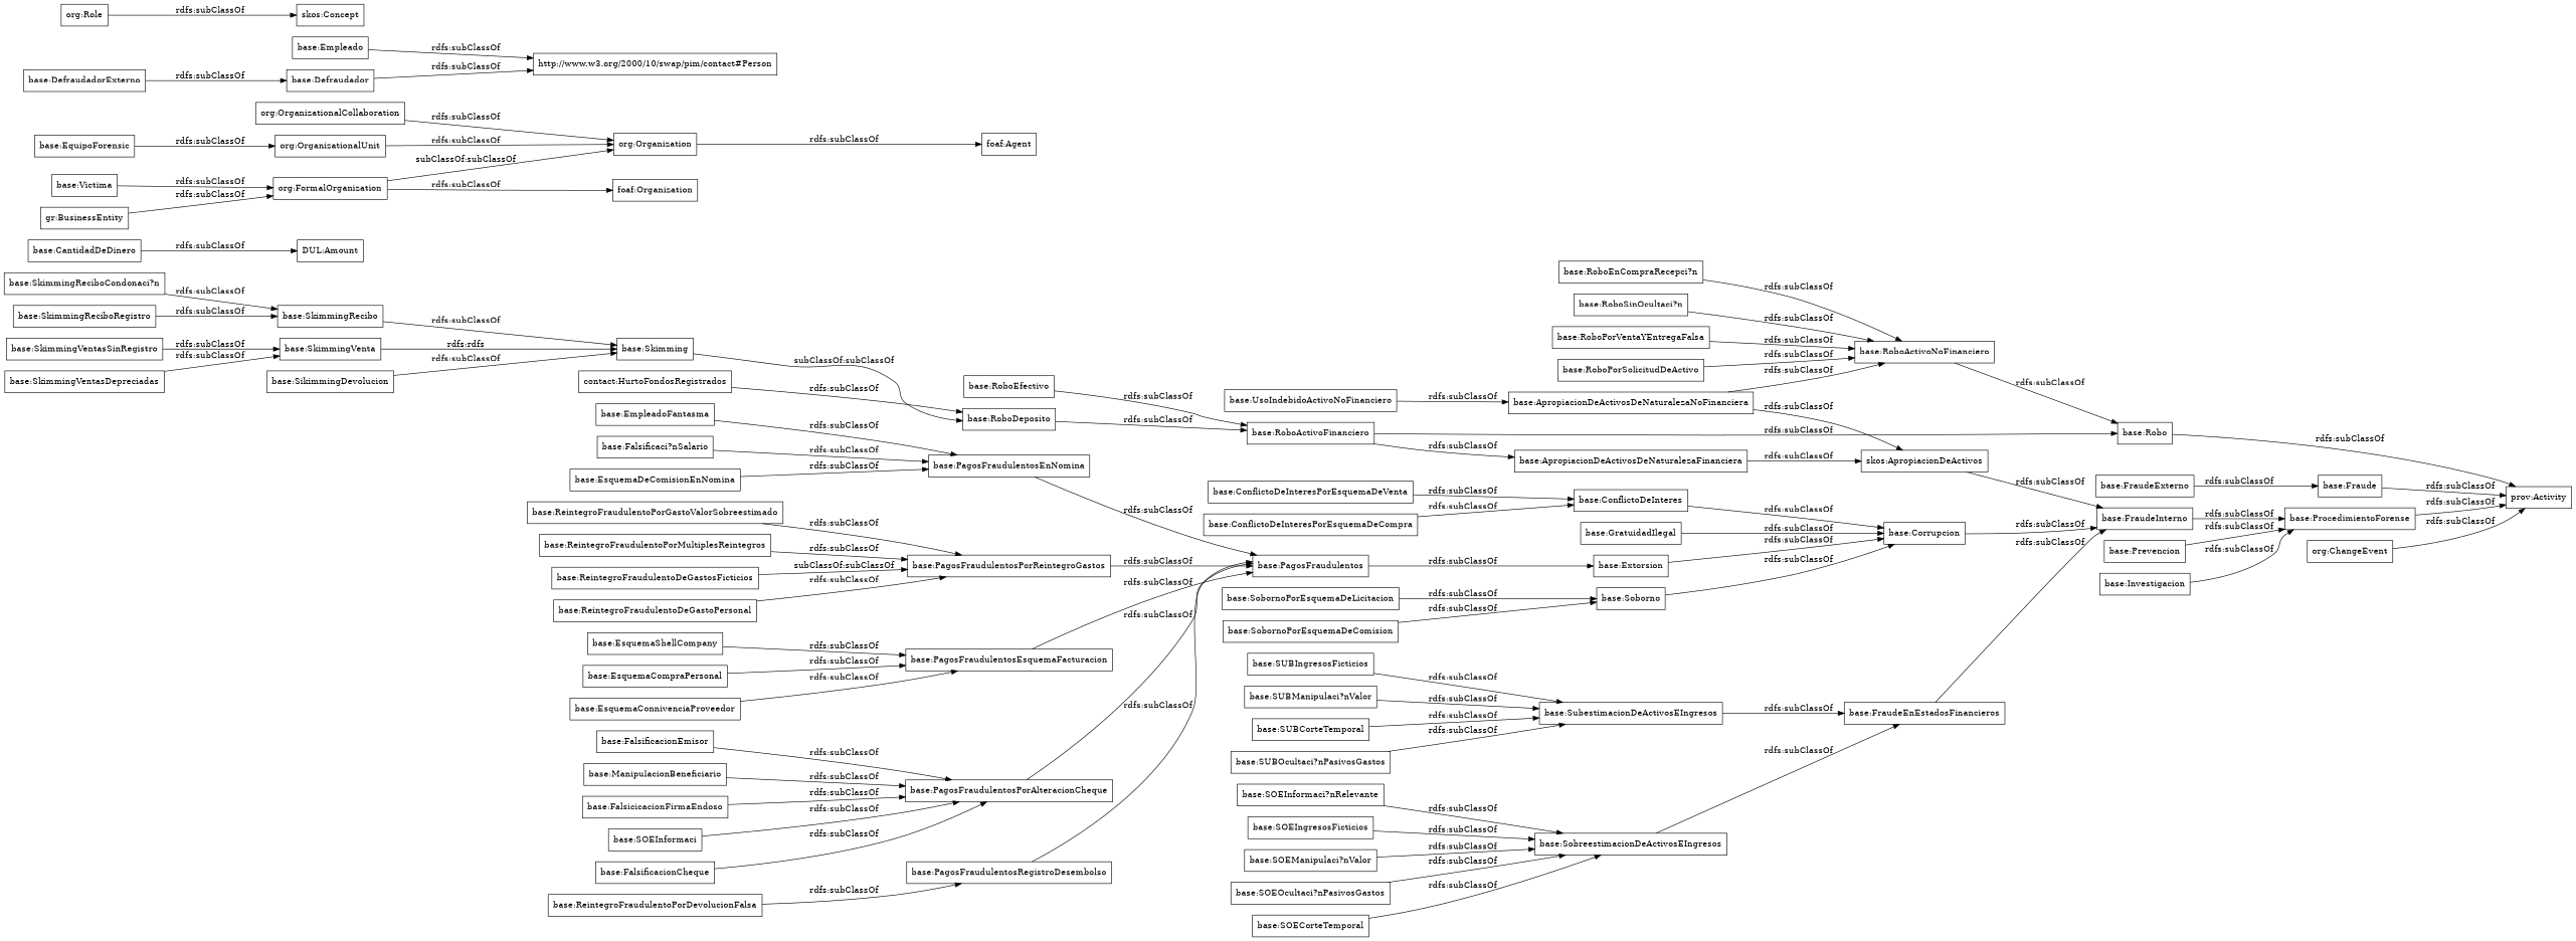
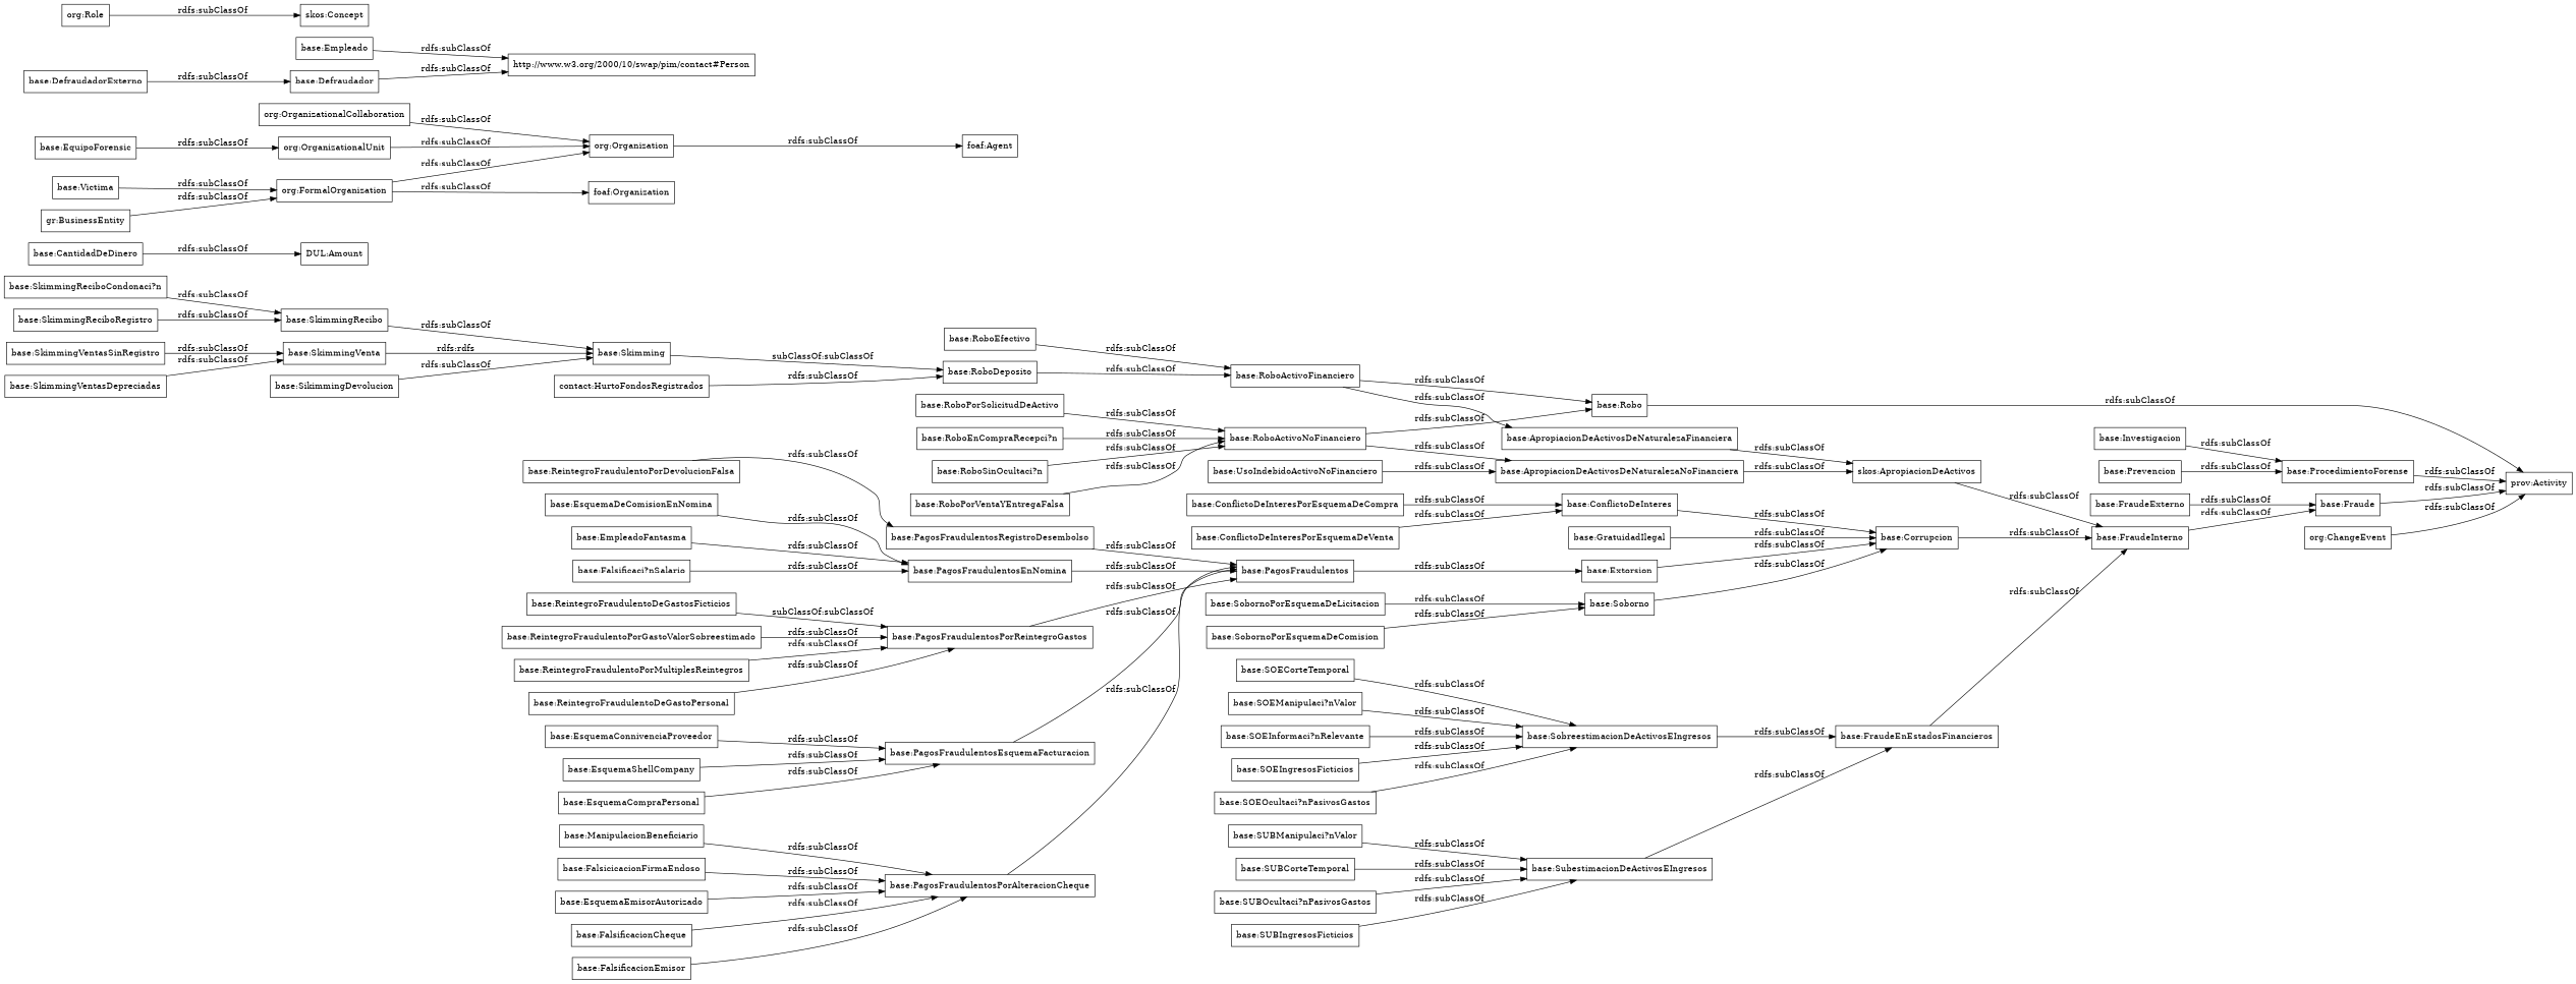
  digraph {
    rankdir=LR
    node [color=black shape=rectangle]
    "base:ReintegroFraudulentoDeGastosFicticios"
    "base:PagosFraudulentosPorReintegroGastos"
    "base:PagosFraudulentos"
    "base:RoboEfectivo"
    "base:RoboActivoFinanciero"
    "base:ApropiacionDeActivosDeNaturalezaFinanciera"
    "base:Robo"
    "base:SobornoPorEsquemaDeLicitacion"
    "base:Soborno"
    "base:Corrupcion"
    "base:SkimmingReciboCondonaci?n"
    "base:SkimmingRecibo"
    "base:Skimming"
    "base:FraudeInterno"
    "base:ReintegroFraudulentoDeGastoPersonal"
    "base:CantidadDeDinero"
    "DUL:Amount"
    "base:EsquemaCompraPersonal"
    "base:PagosFraudulentosEsquemaFacturacion"
    n20 [label="skos:ApropiacionDeActivos"]
    "base:ApropiacionDeActivosDeNaturalezaNoFinanciera"
    "base:Fraude"
    "base:SUBOcultaci?nPasivosGastos"
    "base:SubestimacionDeActivosEIngresos"
    "base:FraudeEnEstadosFinancieros"
    "base:SUBIngresosFicticios"
    "base:GratuidadIlegal"
    "base:SkimmingVentasSinRegistro"
    "base:SkimmingVenta"
    "base:RoboPorSolicitudDeActivo"
    "base:RoboActivoNoFinanciero"
    "base:ReintegroFraudulentoPorGastoValorSobreestimado"
    "base:Victima"
    "org:FormalOrganization"
    "org:Organization"
    "foaf:Organization"
-   "base:EsquemaEmisorAutorizado" [label="base:SOEInformaci"]
+   "base:EsquemaEmisorAutorizado"
    "base:PagosFraudulentosPorAlteracionCheque"
    "base:ConflictoDeInteresPorEsquemaDeVenta"
    "base:ConflictoDeInteres"
    "base:PagosFraudulentosRegistroDesembolso"
    "base:SkimmingVentasDepreciadas"
    "base:ReintegroFraudulentoPorMultiplesReintegros"
    "base:ProcedimientoForense"
    "prov:Activity"
    "base:RoboDeposito"
    "base:Prevencion"
    "base:SUBManipulaci?nValor"
    "base:FraudeExterno"
    "base:SOEIngresosFicticios"
    "base:SobreestimacionDeActivosEIngresos"
    "base:Extorsion"
    "org:OrganizationalUnit"
    "foaf:Agent"
    "base:FalsificacionCheque"
    "base:Empleado"
    "http://www.w3.org/2000/10/swap/pim/contact#Person"
    "base:Defraudador"
    "base:EquipoForensic"
    "base:SOEManipulaci?nValor"
    "base:SOEOcultaci?nPasivosGastos"
    "base:Falsificaci?nSalario"
    "base:PagosFraudulentosEnNomina"
    "base:UsoIndebidoActivoNoFinanciero"
    "base:EsquemaConnivenciaProveedor"
    "base:DefraudadorExterno"
    "base:SkimmingReciboRegistro"
    "base:RoboEnCompraRecepci?n"
    "base:ConflictoDeInteresPorEsquemaDeCompra"
    n70 [label="contact:HurtoFondosRegistrados"]
    "base:FalsificacionEmisor"
    "base:SobornoPorEsquemaDeComision"
    "base:SUBCorteTemporal"
    "base:SOECorteTemporal"
    "base:ReintegroFraudulentoPorDevolucionFalsa"
    "base:SOEInformaci?nRelevante"
    "base:Investigacion"
    "base:ManipulacionBeneficiario"
    "base:FalsicicacionFirmaEndoso"
    "base:RoboSinOcultaci?n"
    "base:EsquemaDeComisionEnNomina"
    "base:EmpleadoFantasma"
    "base:SikimmingDevolucion"
    "base:EsquemaShellCompany"
    "base:RoboPorVentaYEntregaFalsa"
    "org:OrganizationalCollaboration"
    "org:Role"
    "skos:Concept"
    "org:ChangeEvent"
    "gr:BusinessEntity"
    "base:ReintegroFraudulentoDeGastosFicticios" -> "base:PagosFraudulentosPorReintegroGastos" [label="subClassOf:subClassOf"]
    "base:PagosFraudulentosPorReintegroGastos" -> "base:PagosFraudulentos" [label="rdfs:subClassOf"]
    "base:PagosFraudulentos" -> "base:Extorsion" [label="rdfs:subClassOf"]
    "base:RoboEfectivo" -> "base:RoboActivoFinanciero" [label="rdfs:subClassOf"]
    "base:RoboActivoFinanciero" -> "base:ApropiacionDeActivosDeNaturalezaFinanciera" [label="rdfs:subClassOf"]
    "base:RoboActivoFinanciero" -> "base:Robo" [label="rdfs:subClassOf"]
    "base:ApropiacionDeActivosDeNaturalezaFinanciera" -> n20 [label="rdfs:subClassOf"]
    "base:Robo" -> "prov:Activity" [label="rdfs:subClassOf"]
    "base:SobornoPorEsquemaDeLicitacion" -> "base:Soborno" [label="rdfs:subClassOf"]
    "base:Soborno" -> "base:Corrupcion" [label="rdfs:subClassOf"]
    "base:Corrupcion" -> "base:FraudeInterno" [label="rdfs:subClassOf"]
    "base:SkimmingReciboCondonaci?n" -> "base:SkimmingRecibo" [label="rdfs:subClassOf"]
    "base:SkimmingRecibo" -> "base:Skimming" [label="rdfs:subClassOf"]
    "base:Skimming" -> "base:RoboDeposito" [label="subClassOf:subClassOf"]
-   "base:FraudeInterno" -> "base:ProcedimientoForense" [label="rdfs:subClassOf"]
+   "base:FraudeInterno" -> "base:Fraude" [label="rdfs:subClassOf"]
    "base:ReintegroFraudulentoDeGastoPersonal" -> "base:PagosFraudulentosPorReintegroGastos" [label="rdfs:subClassOf"]
    "base:CantidadDeDinero" -> "DUL:Amount" [label="rdfs:subClassOf"]
    "base:EsquemaCompraPersonal" -> "base:PagosFraudulentosEsquemaFacturacion" [label="rdfs:subClassOf"]
    "base:PagosFraudulentosEsquemaFacturacion" -> "base:PagosFraudulentos" [label="rdfs:subClassOf"]
    n20 -> "base:FraudeInterno" [label="rdfs:subClassOf"]
    "base:ApropiacionDeActivosDeNaturalezaNoFinanciera" -> n20 [label="rdfs:subClassOf"]
    "base:Fraude" -> "prov:Activity" [label="rdfs:subClassOf"]
    "base:SUBOcultaci?nPasivosGastos" -> "base:SubestimacionDeActivosEIngresos" [label="rdfs:subClassOf"]
    "base:SubestimacionDeActivosEIngresos" -> "base:FraudeEnEstadosFinancieros" [label="rdfs:subClassOf"]
    "base:FraudeEnEstadosFinancieros" -> "base:FraudeInterno" [label="rdfs:subClassOf"]
    "base:SUBIngresosFicticios" -> "base:SubestimacionDeActivosEIngresos" [label="rdfs:subClassOf"]
    "base:GratuidadIlegal" -> "base:Corrupcion" [label="rdfs:subClassOf"]
    "base:SkimmingVentasSinRegistro" -> "base:SkimmingVenta" [label="rdfs:subClassOf"]
    "base:SkimmingVenta" -> "base:Skimming" [label="rdfs:rdfs"]
    "base:RoboPorSolicitudDeActivo" -> "base:RoboActivoNoFinanciero" [label="rdfs:subClassOf"]
    "base:RoboActivoNoFinanciero" -> "base:Robo" [label="rdfs:subClassOf"]
-   "base:ApropiacionDeActivosDeNaturalezaNoFinanciera" -> "base:RoboActivoNoFinanciero" [label="rdfs:subClassOf"]
+   "base:RoboActivoNoFinanciero" -> "base:ApropiacionDeActivosDeNaturalezaNoFinanciera" [label="rdfs:subClassOf"]
    "base:ReintegroFraudulentoPorGastoValorSobreestimado" -> "base:PagosFraudulentosPorReintegroGastos" [label="rdfs:subClassOf"]
    "base:Victima" -> "org:FormalOrganization" [label="rdfs:subClassOf"]
-   "org:FormalOrganization" -> "org:Organization" [label="subClassOf:subClassOf"]
+   "org:FormalOrganization" -> "org:Organization" [label="rdfs:subClassOf"]
    "org:FormalOrganization" -> "foaf:Organization" [label="rdfs:subClassOf"]
    "org:Organization" -> "foaf:Agent" [label="rdfs:subClassOf"]
    "base:EsquemaEmisorAutorizado" -> "base:PagosFraudulentosPorAlteracionCheque" [label="rdfs:subClassOf"]
    "base:PagosFraudulentosPorAlteracionCheque" -> "base:PagosFraudulentos" [label="rdfs:subClassOf"]
    "base:ConflictoDeInteresPorEsquemaDeVenta" -> "base:ConflictoDeInteres" [label="rdfs:subClassOf"]
    "base:ConflictoDeInteres" -> "base:Corrupcion" [label="rdfs:subClassOf"]
    "base:PagosFraudulentosRegistroDesembolso" -> "base:PagosFraudulentos" [label="rdfs:subClassOf"]
    "base:SkimmingVentasDepreciadas" -> "base:SkimmingVenta" [label="rdfs:subClassOf"]
    "base:ReintegroFraudulentoPorMultiplesReintegros" -> "base:PagosFraudulentosPorReintegroGastos" [label="rdfs:subClassOf"]
    "base:ProcedimientoForense" -> "prov:Activity" [label="rdfs:subClassOf"]
    "base:RoboDeposito" -> "base:RoboActivoFinanciero" [label="rdfs:subClassOf"]
    "base:Prevencion" -> "base:ProcedimientoForense" [label="rdfs:subClassOf"]
    "base:SUBManipulaci?nValor" -> "base:SubestimacionDeActivosEIngresos" [label="rdfs:subClassOf"]
    "base:FraudeExterno" -> "base:Fraude" [label="rdfs:subClassOf"]
    "base:SOEIngresosFicticios" -> "base:SobreestimacionDeActivosEIngresos" [label="rdfs:subClassOf"]
    "base:SobreestimacionDeActivosEIngresos" -> "base:FraudeEnEstadosFinancieros" [label="rdfs:subClassOf"]
    "base:Extorsion" -> "base:Corrupcion" [label="rdfs:subClassOf"]
    "org:OrganizationalUnit" -> "org:Organization" [label="rdfs:subClassOf"]
    "base:FalsificacionCheque" -> "base:PagosFraudulentosPorAlteracionCheque" [label="rdfs:subClassOf"]
    "base:Empleado" -> "http://www.w3.org/2000/10/swap/pim/contact#Person" [label="rdfs:subClassOf"]
    "base:Defraudador" -> "http://www.w3.org/2000/10/swap/pim/contact#Person" [label="rdfs:subClassOf"]
    "base:EquipoForensic" -> "org:OrganizationalUnit" [label="rdfs:subClassOf"]
    "base:SOEManipulaci?nValor" -> "base:SobreestimacionDeActivosEIngresos" [label="rdfs:subClassOf"]
    "base:SOEOcultaci?nPasivosGastos" -> "base:SobreestimacionDeActivosEIngresos" [label="rdfs:subClassOf"]
    "base:Falsificaci?nSalario" -> "base:PagosFraudulentosEnNomina" [label="rdfs:subClassOf"]
    "base:PagosFraudulentosEnNomina" -> "base:PagosFraudulentos" [label="rdfs:subClassOf"]
    "base:UsoIndebidoActivoNoFinanciero" -> "base:ApropiacionDeActivosDeNaturalezaNoFinanciera" [label="rdfs:subClassOf"]
    "base:EsquemaConnivenciaProveedor" -> "base:PagosFraudulentosEsquemaFacturacion" [label="rdfs:subClassOf"]
    "base:DefraudadorExterno" -> "base:Defraudador" [label="rdfs:subClassOf"]
    "base:SkimmingReciboRegistro" -> "base:SkimmingRecibo" [label="rdfs:subClassOf"]
    "base:RoboEnCompraRecepci?n" -> "base:RoboActivoNoFinanciero" [label="rdfs:subClassOf"]
    "base:ConflictoDeInteresPorEsquemaDeCompra" -> "base:ConflictoDeInteres" [label="rdfs:subClassOf"]
    n70 -> "base:RoboDeposito" [label="rdfs:subClassOf"]
    "base:FalsificacionEmisor" -> "base:PagosFraudulentosPorAlteracionCheque" [label="rdfs:subClassOf"]
    "base:SobornoPorEsquemaDeComision" -> "base:Soborno" [label="rdfs:subClassOf"]
    "base:SUBCorteTemporal" -> "base:SubestimacionDeActivosEIngresos" [label="rdfs:subClassOf"]
    "base:SOECorteTemporal" -> "base:SobreestimacionDeActivosEIngresos" [label="rdfs:subClassOf"]
    "base:ReintegroFraudulentoPorDevolucionFalsa" -> "base:PagosFraudulentosRegistroDesembolso" [label="rdfs:subClassOf"]
    "base:SOEInformaci?nRelevante" -> "base:SobreestimacionDeActivosEIngresos" [label="rdfs:subClassOf"]
    "base:Investigacion" -> "base:ProcedimientoForense" [label="rdfs:subClassOf"]
    "base:ManipulacionBeneficiario" -> "base:PagosFraudulentosPorAlteracionCheque" [label="rdfs:subClassOf"]
    "base:FalsicicacionFirmaEndoso" -> "base:PagosFraudulentosPorAlteracionCheque" [label="rdfs:subClassOf"]
    "base:RoboSinOcultaci?n" -> "base:RoboActivoNoFinanciero" [label="rdfs:subClassOf"]
    "base:EsquemaDeComisionEnNomina" -> "base:PagosFraudulentosEnNomina" [label="rdfs:subClassOf"]
    "base:EmpleadoFantasma" -> "base:PagosFraudulentosEnNomina" [label="rdfs:subClassOf"]
    "base:SikimmingDevolucion" -> "base:Skimming" [label="rdfs:subClassOf"]
    "base:EsquemaShellCompany" -> "base:PagosFraudulentosEsquemaFacturacion" [label="rdfs:subClassOf"]
    "base:RoboPorVentaYEntregaFalsa" -> "base:RoboActivoNoFinanciero" [label="rdfs:subClassOf"]
    "org:OrganizationalCollaboration" -> "org:Organization" [label="rdfs:subClassOf"]
    "org:Role" -> "skos:Concept" [label="rdfs:subClassOf"]
    "org:ChangeEvent" -> "prov:Activity" [label="rdfs:subClassOf"]
    "gr:BusinessEntity" -> "org:FormalOrganization" [label="rdfs:subClassOf"]
  }
